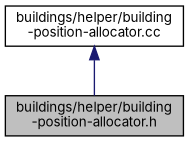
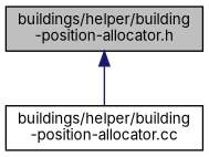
  digraph {
    fontname=Inter
    node [color=black fontname=Inter fontsize=10 shape=record style=filled]
    n1 [fillcolor=grey75 fontcolor=black height=0.2 label="buildings/helper/building\l-position-allocator.h" width=0.4]
    n2 [fillcolor=white height=0.2 label="buildings/helper/building\l-position-allocator.cc" width=0.4]
-   n2 -> n1 [color=midnightblue dir=back fontname=Inter fontsize=10 labelfontname=Helvetica labelfontsize=10 style=solid]
+   n1 -> n2 [color=midnightblue dir=back fontname=Inter fontsize=10 labelfontname=Helvetica labelfontsize=10 style=solid]
  }
